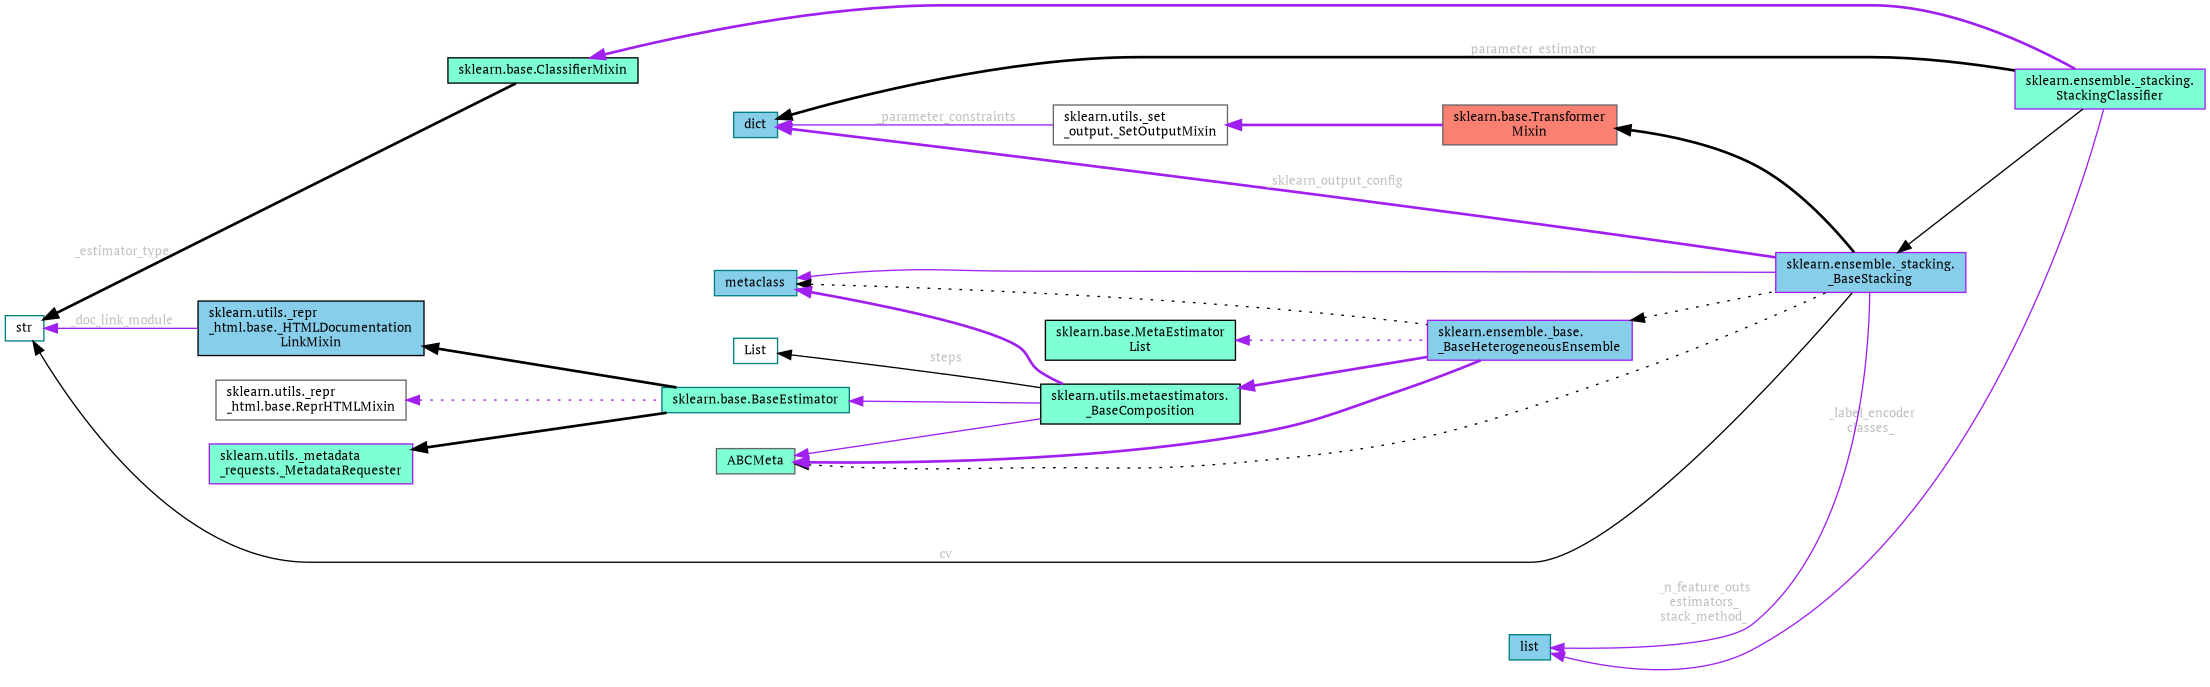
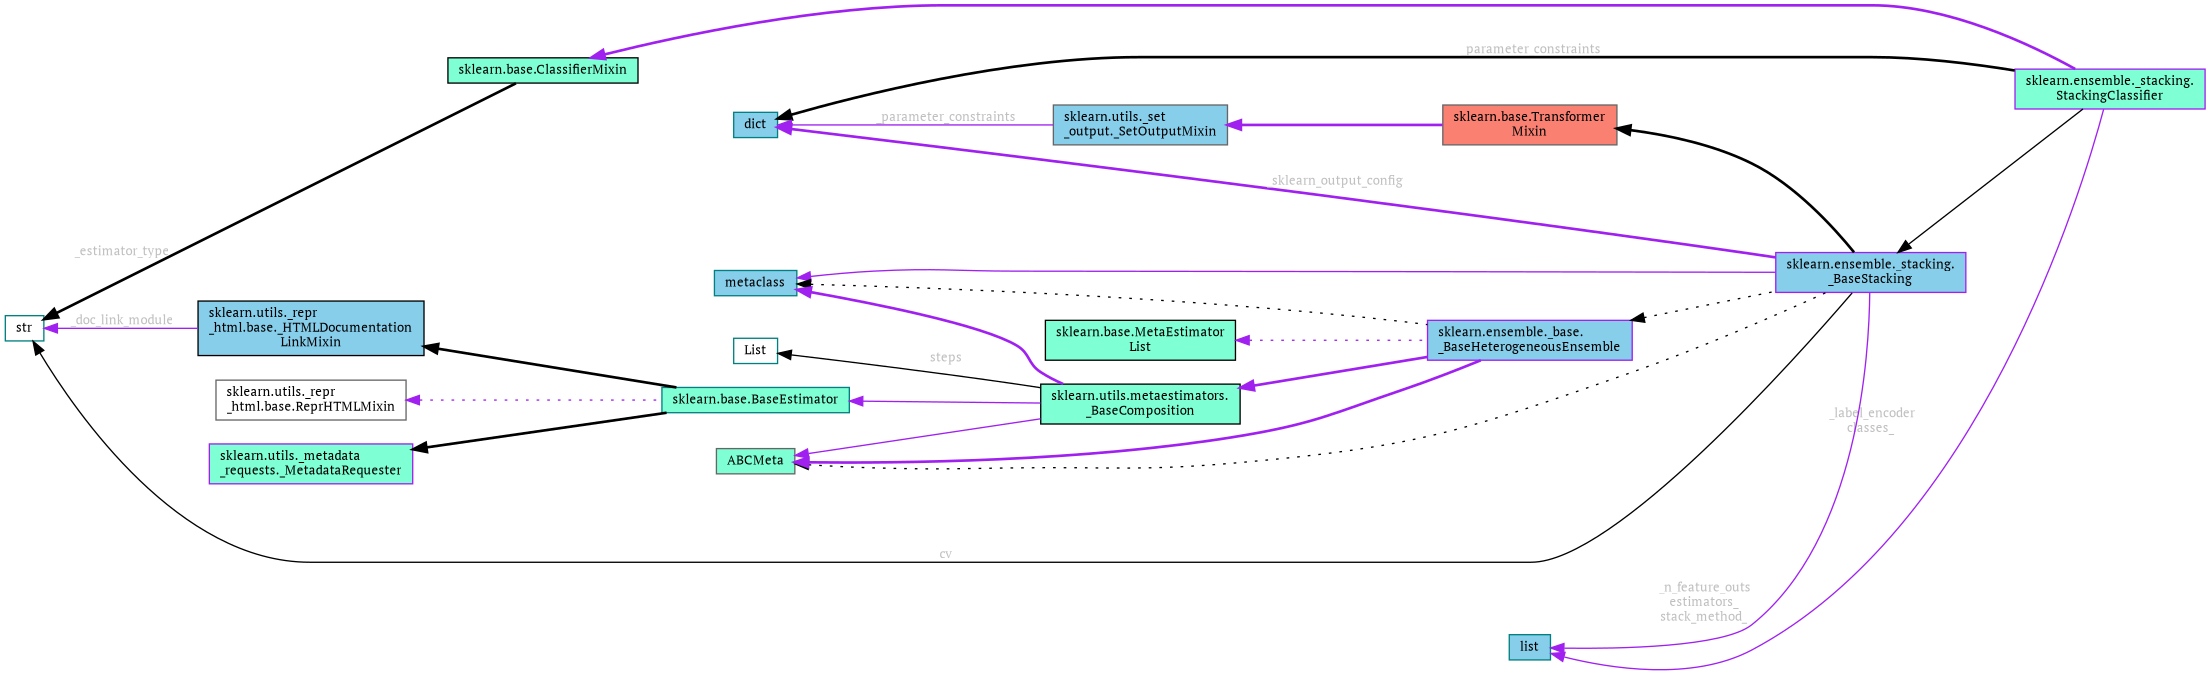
  digraph {
    fontname="PT Serif"
    rankdir=LR
    node [color=teal fillcolor=aquamarine fontname="PT Serif" fontsize=10 shape=box style=filled]
    edge [color=purple dir=back fontname="PT Serif" fontsize=10 labelfontname=Helvetica labelfontsize=10 style=bold]
    n1 [color=purple fontcolor=black height=0.2 label="sklearn.ensemble._stacking.\lStackingClassifier" width=0.4]
    n2 [color=black height=0.2 label="sklearn.base.ClassifierMixin" width=0.4]
    n3 [fillcolor=white height=0.2 label=str width=0.4]
    n4 [color=purple fillcolor=skyblue height=0.2 label="sklearn.ensemble._stacking.\l_BaseStacking" width=0.4]
    n5 [color=black fillcolor=skyblue height=0.2 label="sklearn.utils._repr\l_html.base._HTMLDocumentation\lLinkMixin" width=0.4]
    n6 [height=0.2 label="sklearn.base.BaseEstimator" width=0.4]
    n7 [color=gray40 fillcolor=salmon height=0.2 label="sklearn.base.Transformer\lMixin" width=0.4]
-   n8 [color=gray40 fillcolor=white height=0.2 label="sklearn.utils._set\l_output._SetOutputMixin" width=0.4]
+   n8 [color=gray40 fillcolor=skyblue height=0.2 label="sklearn.utils._set\l_output._SetOutputMixin" width=0.4]
    n9 [fillcolor=skyblue height=0.2 label=dict width=0.4]
    n10 [color=purple fillcolor=skyblue height=0.2 label="sklearn.ensemble._base.\l_BaseHeterogeneousEnsemble" width=0.4]
    n11 [color=black height=0.2 label="sklearn.base.MetaEstimator\lList" width=0.4]
    n12 [color=black height=0.2 label="sklearn.utils.metaestimators.\l_BaseComposition" width=0.4]
    n13 [color=gray40 fillcolor=white height=0.2 label="sklearn.utils._repr\l_html.base.ReprHTMLMixin" width=0.4]
    n14 [color=purple height=0.2 label="sklearn.utils._metadata\l_requests._MetadataRequester" width=0.4]
    n15 [fillcolor=skyblue height=0.2 label=metaclass width=0.4]
    n16 [color=gray40 height=0.2 label=ABCMeta width=0.4]
    n17 [fillcolor=white height=0.2 label=List width=0.4]
    n18 [fillcolor=skyblue height=0.2 label=list width=0.4]
    n2 -> n1
    n3 -> n2 [color=black fontcolor=grey label=" _estimator_type"]
    n3 -> n4 [color=black fontcolor=grey label=" cv" style=solid]
    n3 -> n5 [fontcolor=grey label=" _doc_link_module" style=solid]
    n4 -> n1 [color=black style=solid]
    n5 -> n6 [color=black]
    n6 -> n12 [style=solid]
    n7 -> n4 [color=black]
    n8 -> n7
-   n9 -> n1 [color=black fontcolor=grey label=" _parameter_estimator"]
+   n9 -> n1 [color=black fontcolor=grey label=" _parameter_constraints"]
    n9 -> n4 [fontcolor=grey label=" _sklearn_output_config"]
    n9 -> n8 [fontcolor=grey label=" _parameter_constraints" style=solid]
    n10 -> n4 [color=black style=dotted]
    n11 -> n10 [style=dotted]
    n12 -> n10
    n13 -> n6 [style=dotted]
    n14 -> n6 [color=black]
    n15 -> n4 [style=solid]
    n15 -> n10 [color=black style=dotted]
    n15 -> n12
    n16 -> n4 [color=black style=dotted]
    n16 -> n10
    n16 -> n12 [style=solid]
    n17 -> n12 [color=black fontcolor=grey label=" steps" style=solid]
    n18 -> n1 [fontcolor=grey label=" _label_encoder\nclasses_" style=solid]
    n18 -> n4 [fontcolor=grey label=" _n_feature_outs\nestimators_\nstack_method_" style=solid]
  }
